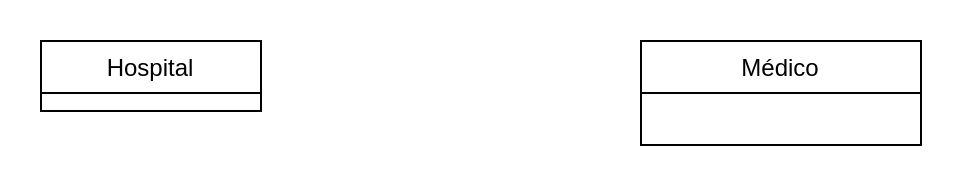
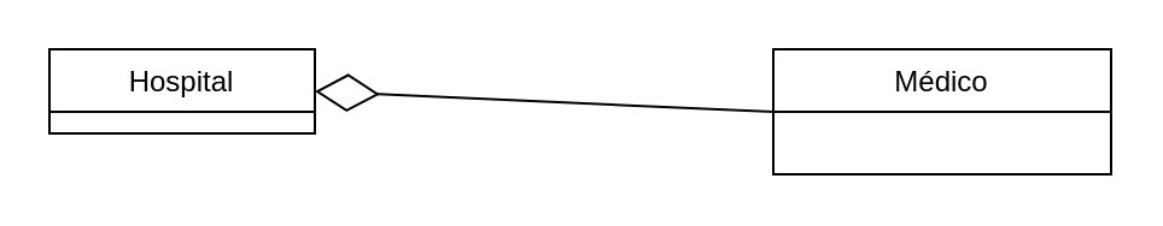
  <mxCell id="0" />
  <mxCell id="1" parent="0" />
  <mxCell id="2" value="Hospital" style="swimlane;fontStyle=0;childLayout=stackLayout;horizontal=1;startSize=26;fillColor=none;horizontalStack=0;resizeParent=1;resizeParentMax=0;resizeLast=0;collapsible=1;marginBottom=0;" vertex="1" parent="1"><mxGeometry x="20" y="20" width="110" height="35" as="geometry" /></mxCell>
  <mxCell id="3" value="Médico" style="swimlane;fontStyle=0;childLayout=stackLayout;horizontal=1;startSize=26;fillColor=none;horizontalStack=0;resizeParent=1;resizeParentMax=0;resizeLast=0;collapsible=1;marginBottom=0;" vertex="1" parent="1"><mxGeometry x="320" y="20" width="140" height="52" as="geometry" /></mxCell>
+ <mxCell id="4" value="" style="endArrow=diamondThin;endFill=0;endSize=24;html=1;rounded=0;entryX=1;entryY=0.5;entryDx=0;entryDy=0;exitX=0;exitY=0.5;exitDx=0;exitDy=0;" edge="1" parent="1" source="3" target="2"><mxGeometry width="160" relative="1" as="geometry"><mxPoint x="120" y="120" as="sourcePoint" /><mxPoint x="280" y="120" as="targetPoint" /></mxGeometry></mxCell>
